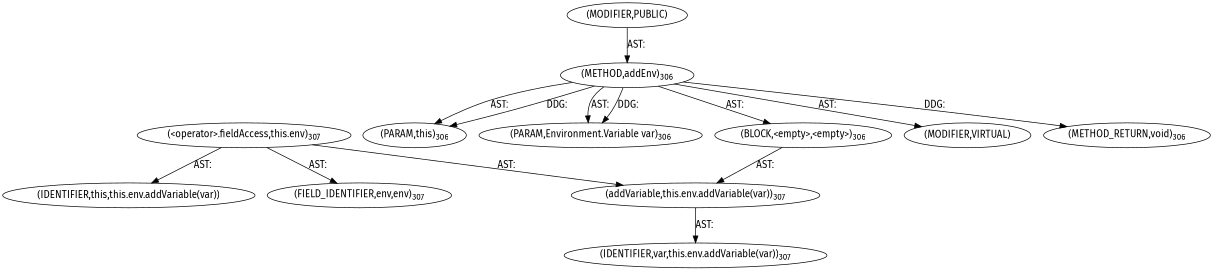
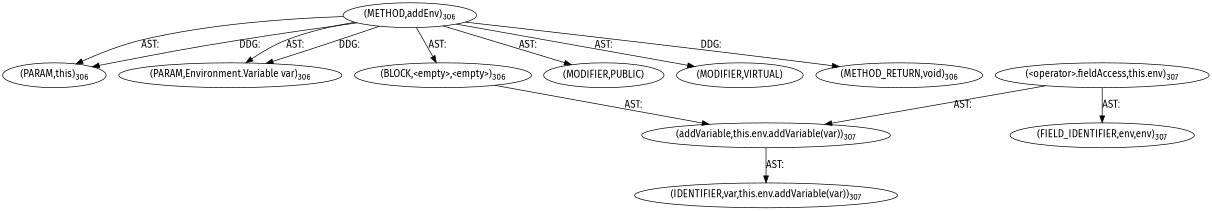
  digraph {
    fontname="Fira Sans"
    node [fontname="Fira Sans"]
    edge [fontname="Fira Sans"]
    n1 [label=<(METHOD,addEnv)<SUB>306</SUB>>]
    n2 [label=<(PARAM,this)<SUB>306</SUB>>]
    n3 [label=<(PARAM,Environment.Variable var)<SUB>306</SUB>>]
    n4 [label=<(BLOCK,&lt;empty&gt;,&lt;empty&gt;)<SUB>306</SUB>>]
    n5 [label=<(MODIFIER,PUBLIC)>]
    n6 [label=<(MODIFIER,VIRTUAL)>]
    n7 [label=<(METHOD_RETURN,void)<SUB>306</SUB>>]
    n8 [label=<(addVariable,this.env.addVariable(var))<SUB>307</SUB>>]
    n9 [label=<(IDENTIFIER,var,this.env.addVariable(var))<SUB>307</SUB>>]
    n10 [label=<(&lt;operator&gt;.fieldAccess,this.env)<SUB>307</SUB>>]
-   n11 [label=<(IDENTIFIER,this,this.env.addVariable(var))>]
    n12 [label=<(FIELD_IDENTIFIER,env,env)<SUB>307</SUB>>]
    n1 -> n2 [label="AST: "]
    n1 -> n2 [label="DDG: "]
    n1 -> n3 [label="AST: "]
    n1 -> n3 [label="DDG: "]
    n1 -> n4 [label="AST: "]
-   n5 -> n1 [label="AST: "]
+   n1 -> n5 [label="AST: "]
    n1 -> n6 [label="AST: "]
    n1 -> n7 [label="DDG: "]
    n4 -> n8 [label="AST: "]
    n8 -> n9 [label="AST: "]
    n10 -> n8 [label="AST: "]
-   n10 -> n11 [label="AST: "]
    n10 -> n12 [label="AST: "]
  }
